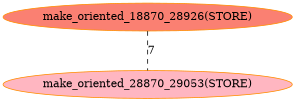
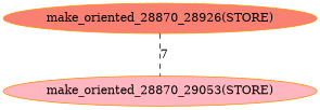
  graph {
    node [style=filled color=darkorange]
-   n1 [label="make_oriented_18870_28926(STORE)" fillcolor=salmon]
+   n1 [label="make_oriented_28870_28926(STORE)" fillcolor=salmon]
    n2 [label="make_oriented_28870_29053(STORE)" fillcolor=lightpink]
    n1 -- n2 [label=7 style=dashed]
  }
